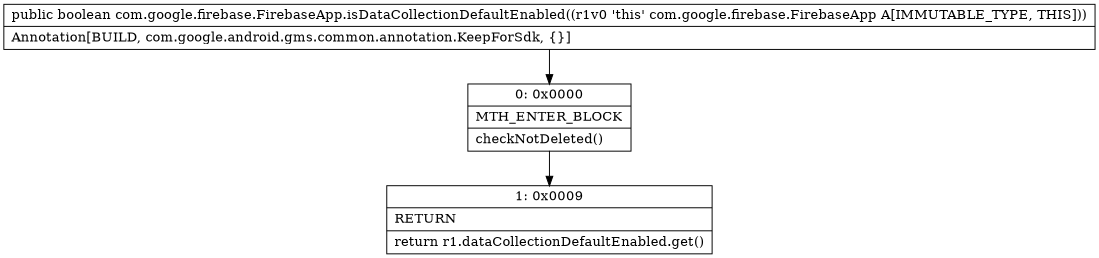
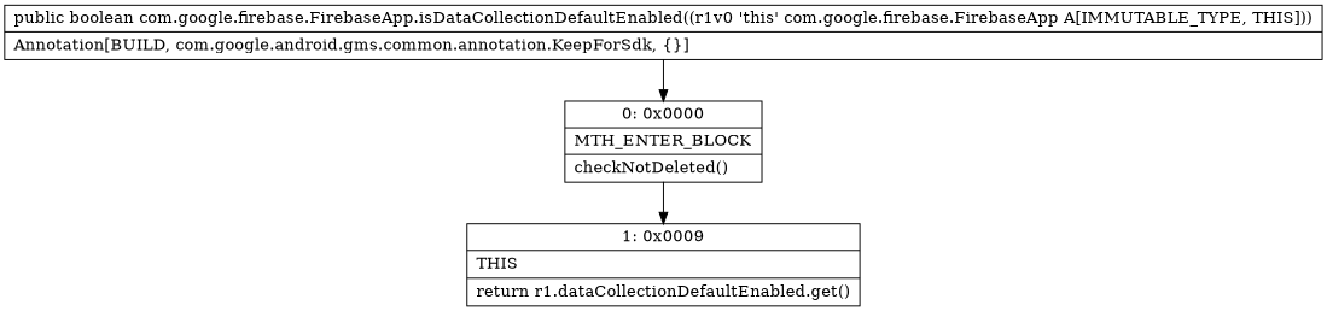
  digraph {
    node [shape=record]
    n1 [label="{0\:\ 0x0000|MTH_ENTER_BLOCK\l|checkNotDeleted()\l}"]
-   n2 [label="{1\:\ 0x0009|RETURN\l|return r1.dataCollectionDefaultEnabled.get()\l}"]
+   n2 [label="{1\:\ 0x0009|THIS\l|return r1.dataCollectionDefaultEnabled.get()\l}"]
    n3 [label="{public boolean com.google.firebase.FirebaseApp.isDataCollectionDefaultEnabled((r1v0 'this' com.google.firebase.FirebaseApp A[IMMUTABLE_TYPE, THIS]))  | Annotation[BUILD, com.google.android.gms.common.annotation.KeepForSdk, \{\}]\l}"]
    n1 -> n2
    n3 -> n1
  }
